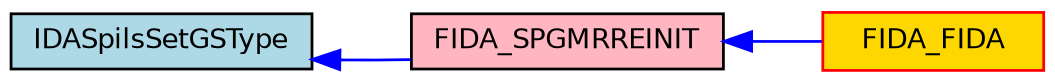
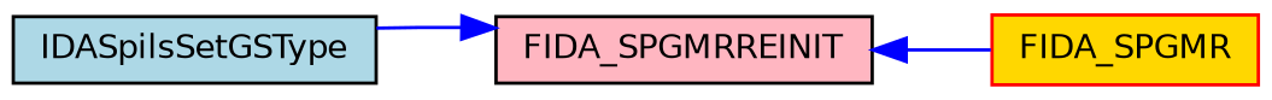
  digraph {
    rankdir=LR
    node [color=black fontname=Helvetica fontsize=10 shape=record style=filled]
    edge [color=blue dir=back fontname=Helvetica fontsize=10 labelfontname=Helvetica labelfontsize=10 style=solid]
    n1 [fillcolor=lightblue fontcolor=black height=0.2 label=IDASpilsSetGSType width=0.4]
    n2 [fillcolor=lightpink height=0.2 label=FIDA_SPGMRREINIT width=0.4]
-   n3 [color=red fillcolor=gold height=0.2 label=FIDA_FIDA width=0.4]
-   n1 -> n2
+   n3 [color=red fillcolor=gold height=0.2 label=FIDA_SPGMR width=0.4]
+   n2 -> n1
    n2 -> n3
  }
